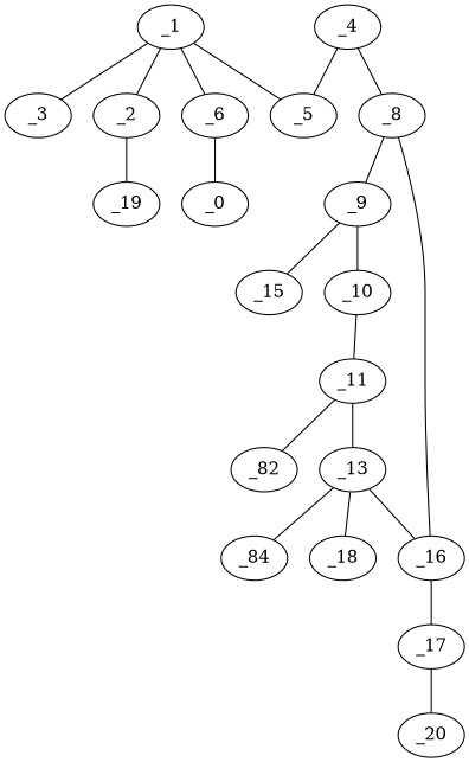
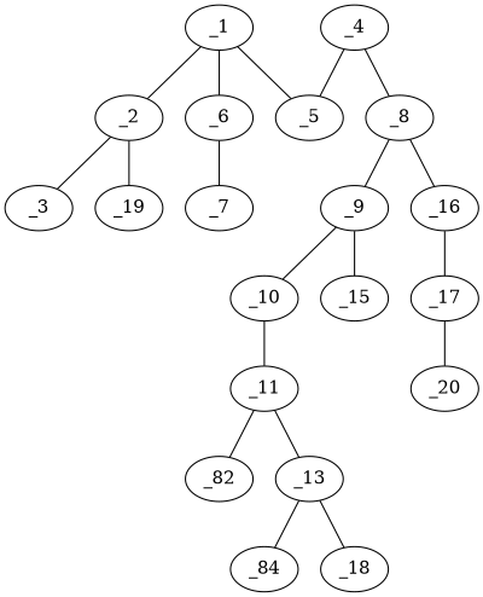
  graph {
    node [charge=0 chem=1 symbol="C  " x=4.5981 y=-0.6307]
    edge [valence=1]
    _1 [x=4.0981 y=1.9081]
    _2 [x=5.0981 y=1.9081]
    _5 [chem=2 symbol="O  " x=3.7891 y=0.9571]
    _6 [x=3.5103 y=2.7172]
    _3 [x=5.4071 y=0.9571]
    _19 [chem=22 symbol="F  " x=5.6859 y=2.7172]
-   _7 [chem=2 symbol="O  " x=3.917 y=3.6307 label=_0]
+   _7 [chem=2 symbol="O  " x=3.917 y=3.6307]
    _4 [y=0.3693]
    _8 [chem=4 symbol="N  "]
    _9 [x=5.4641 y=-1.1307]
    _16 [x=3.7321 y=-1.1307]
    _10 [chem=4 symbol="N  " x=5.4641 y=-2.1307]
    _15 [chem=2 symbol="O  " x=6.3301]
    _17 [chem=2 symbol="O  " x=2.866]
    _11 [y=-2.6307]
    _20 [x=2 y=-1.1307]
    n17 [chem=2 label=_82 symbol="O  " y=-3.6307]
    _13 [x=3.732 y=-2.1307]
    n19 [label=_84 x=3.232 y=-2.9967]
    _18 [chem=10 symbol="Br " x=2.732 y=-2.1307]
    _1 -- _2
    _1 -- _5
    _1 -- _6
-   _1 -- _3
+   _2 -- _3
    _2 -- _19
    _6 -- _7
    _4 -- _5
    _4 -- _8
    _8 -- _9
    _8 -- _16
    _9 -- _10
    _9 -- _15 [valence=2]
    _16 -- _17
    _10 -- _11
    _17 -- _20
    _11 -- n17 [valence=2]
    _11 -- _13
-   _13 -- _16
    _13 -- n19
    _13 -- _18
  }
